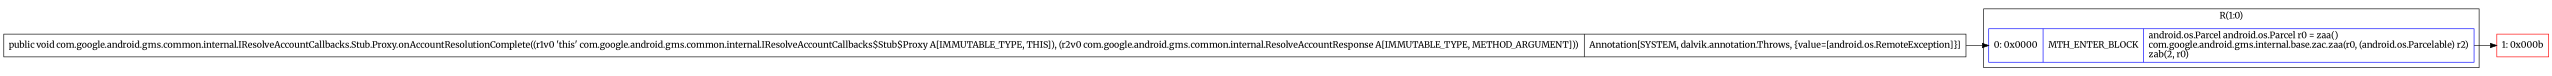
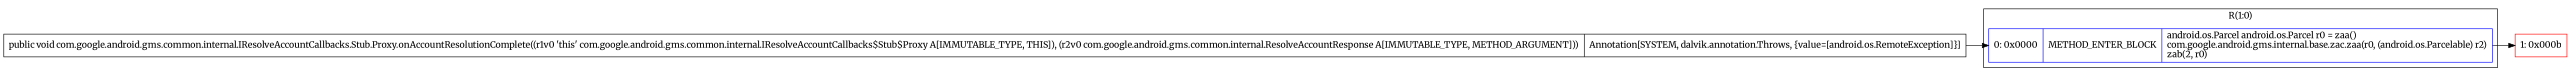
  digraph {
    rankdir=LR
    fontname=Merriweather
    node [shape=record fontname=Merriweather]
    edge [fontname=Merriweather]
-   n1 [color=blue label="{0\:\ 0x0000|MTH_ENTER_BLOCK\l|android.os.Parcel android.os.Parcel r0 = zaa()\lcom.google.android.gms.internal.base.zac.zaa(r0, (android.os.Parcelable) r2)\lzab(2, r0)\l}"]
+   n1 [color=blue label="{0\:\ 0x0000|METHOD_ENTER_BLOCK\l|android.os.Parcel android.os.Parcel r0 = zaa()\lcom.google.android.gms.internal.base.zac.zaa(r0, (android.os.Parcelable) r2)\lzab(2, r0)\l}"]
    n2 [color=red label="{1\:\ 0x000b}"]
    n3 [label="{public void com.google.android.gms.common.internal.IResolveAccountCallbacks.Stub.Proxy.onAccountResolutionComplete((r1v0 'this' com.google.android.gms.common.internal.IResolveAccountCallbacks$Stub$Proxy A[IMMUTABLE_TYPE, THIS]), (r2v0 com.google.android.gms.common.internal.ResolveAccountResponse A[IMMUTABLE_TYPE, METHOD_ARGUMENT]))  | Annotation[SYSTEM, dalvik.annotation.Throws, \{value=[android.os.RemoteException]\}]\l}"]
    subgraph cluster_1 {
      label="R(1:0)"
      n1
    }
    n1 -> n2
    n3 -> n1
  }
